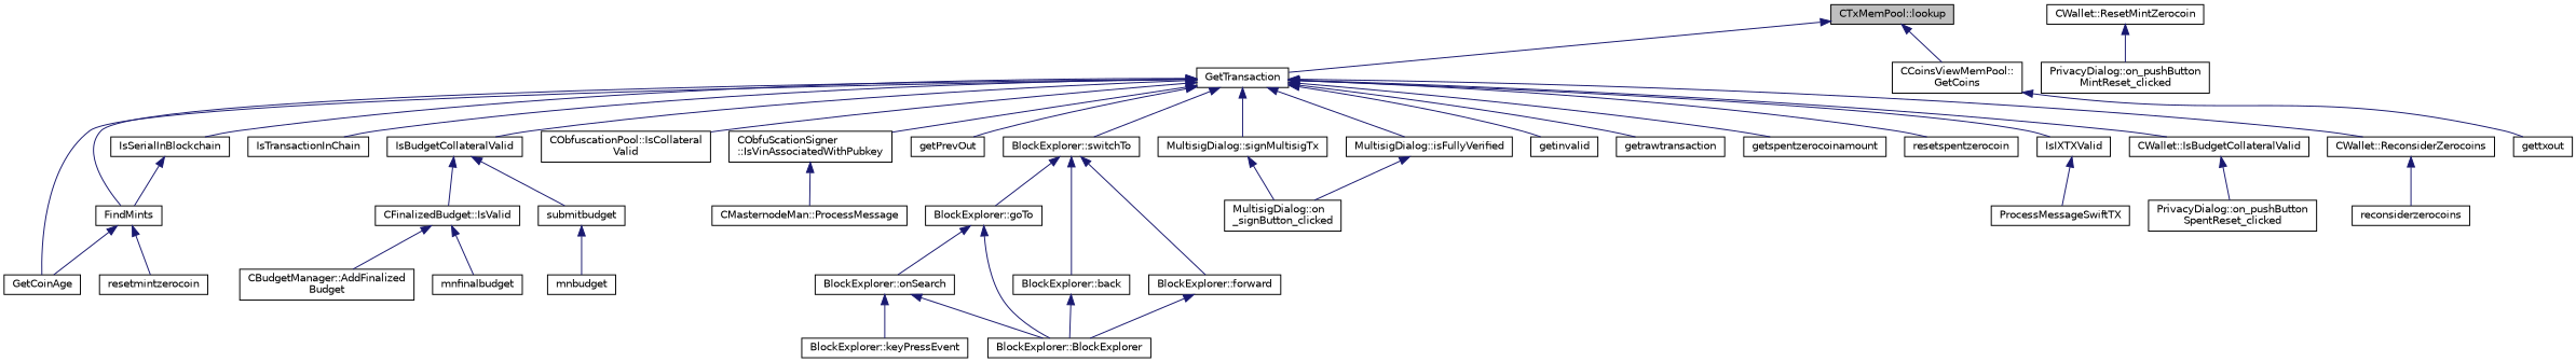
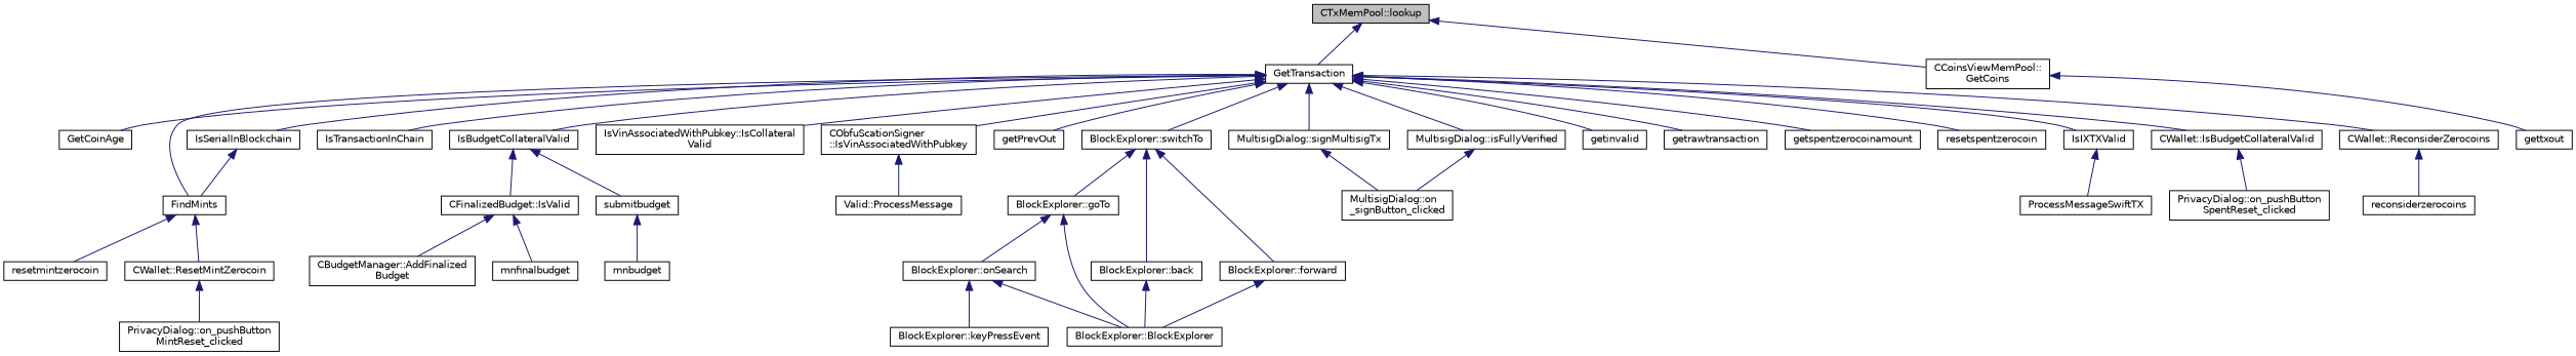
  digraph {
    rankdir=TB
    node [color=black fillcolor=white fontname=Helvetica fontsize=10 shape=record style=filled]
    edge [color=midnightblue dir=back fontname=Helvetica fontsize=10 labelfontname=Helvetica labelfontsize=10 style=solid]
    n1 [fillcolor=grey75 fontcolor=black height=0.2 label="CTxMemPool::lookup" width=0.4]
    n2 [height=0.2 label=GetTransaction width=0.4]
    n3 [height=0.2 label="CCoinsViewMemPool::\lGetCoins" width=0.4]
    n4 [height=0.2 label=GetCoinAge width=0.4]
    n5 [height=0.2 label=FindMints width=0.4]
    n6 [height=0.2 label=IsSerialInBlockchain width=0.4]
    n7 [height=0.2 label=IsTransactionInChain width=0.4]
    n8 [height=0.2 label=IsBudgetCollateralValid width=0.4]
-   n9 [height=0.2 label="CObfuscationPool::IsCollateral\lValid" width=0.4]
+   n9 [height=0.2 label="IsVinAssociatedWithPubkey::IsCollateral\lValid" width=0.4]
    n10 [height=0.2 label="CObfuScationSigner\l::IsVinAssociatedWithPubkey" width=0.4]
    n11 [height=0.2 label=getPrevOut width=0.4]
    n12 [height=0.2 label="BlockExplorer::switchTo" width=0.4]
    n13 [height=0.2 label="MultisigDialog::signMultisigTx" width=0.4]
    n14 [height=0.2 label="MultisigDialog::isFullyVerified" width=0.4]
    n15 [height=0.2 label=getinvalid width=0.4]
    n16 [height=0.2 label=getrawtransaction width=0.4]
    n17 [height=0.2 label=getspentzerocoinamount width=0.4]
    n18 [height=0.2 label=resetspentzerocoin width=0.4]
    n19 [height=0.2 label=IsIXTXValid width=0.4]
    n20 [height=0.2 label="CWallet::IsBudgetCollateralValid" width=0.4]
    n21 [height=0.2 label="CWallet::ReconsiderZerocoins" width=0.4]
    n22 [height=0.2 label=gettxout width=0.4]
    n23 [height=0.2 label=resetmintzerocoin width=0.4]
    n24 [height=0.2 label="CWallet::ResetMintZerocoin" width=0.4]
    n25 [height=0.2 label="CFinalizedBudget::IsValid" width=0.4]
    n26 [height=0.2 label=submitbudget width=0.4]
-   n27 [height=0.2 label="CMasternodeMan::ProcessMessage" width=0.4]
+   n27 [height=0.2 label="Valid::ProcessMessage" width=0.4]
    n28 [height=0.2 label="BlockExplorer::goTo" width=0.4]
    n29 [height=0.2 label="BlockExplorer::back" width=0.4]
    n30 [height=0.2 label="BlockExplorer::forward" width=0.4]
    n31 [height=0.2 label="MultisigDialog::on\l_signButton_clicked" width=0.4]
    n32 [height=0.2 label=ProcessMessageSwiftTX width=0.4]
    n33 [height=0.2 label="PrivacyDialog::on_pushButton\lSpentReset_clicked" width=0.4]
    n34 [height=0.2 label=reconsiderzerocoins width=0.4]
    n35 [height=0.2 label="PrivacyDialog::on_pushButton\lMintReset_clicked" width=0.4]
    n36 [height=0.2 label="CBudgetManager::AddFinalized\lBudget" width=0.4]
    n37 [height=0.2 label=mnfinalbudget width=0.4]
    n38 [height=0.2 label=mnbudget width=0.4]
    n39 [height=0.2 label="BlockExplorer::BlockExplorer" width=0.4]
    n40 [height=0.2 label="BlockExplorer::onSearch" width=0.4]
    n41 [height=0.2 label="BlockExplorer::keyPressEvent" width=0.4]
    n1 -> n2
    n1 -> n3
    n2 -> n4
    n2 -> n5
    n2 -> n6
    n2 -> n7
    n2 -> n8
    n2 -> n9
    n2 -> n10
    n2 -> n11
    n2 -> n12
    n2 -> n13
    n2 -> n14
    n2 -> n15
    n2 -> n16
    n2 -> n17
    n2 -> n18
    n2 -> n19
    n2 -> n20
    n2 -> n21
    n3 -> n22
    n5 -> n23
-   n5 -> n4
+   n5 -> n24
    n6 -> n5
    n8 -> n25
    n8 -> n26
    n10 -> n27
    n12 -> n28
    n12 -> n29
    n12 -> n30
    n13 -> n31
    n14 -> n31
    n19 -> n32
    n20 -> n33
    n21 -> n34
    n24 -> n35
    n25 -> n36
    n25 -> n37
    n26 -> n38
    n28 -> n39
    n28 -> n40
    n29 -> n39
    n30 -> n39
    n40 -> n39
    n40 -> n41
  }
